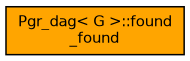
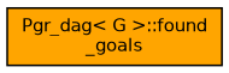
  digraph {
    rankdir=LR
-   n1 [color=black fillcolor=orange fontname=Helvetica fontsize=10 height=0.2 label="Pgr_dag\< G \>::found\l_found" shape=record style=filled width=0.4]
+   n1 [color=black fillcolor=orange fontname=Helvetica fontsize=10 height=0.2 label="Pgr_dag\< G \>::found\l_goals" shape=record style=filled width=0.4]
  }
